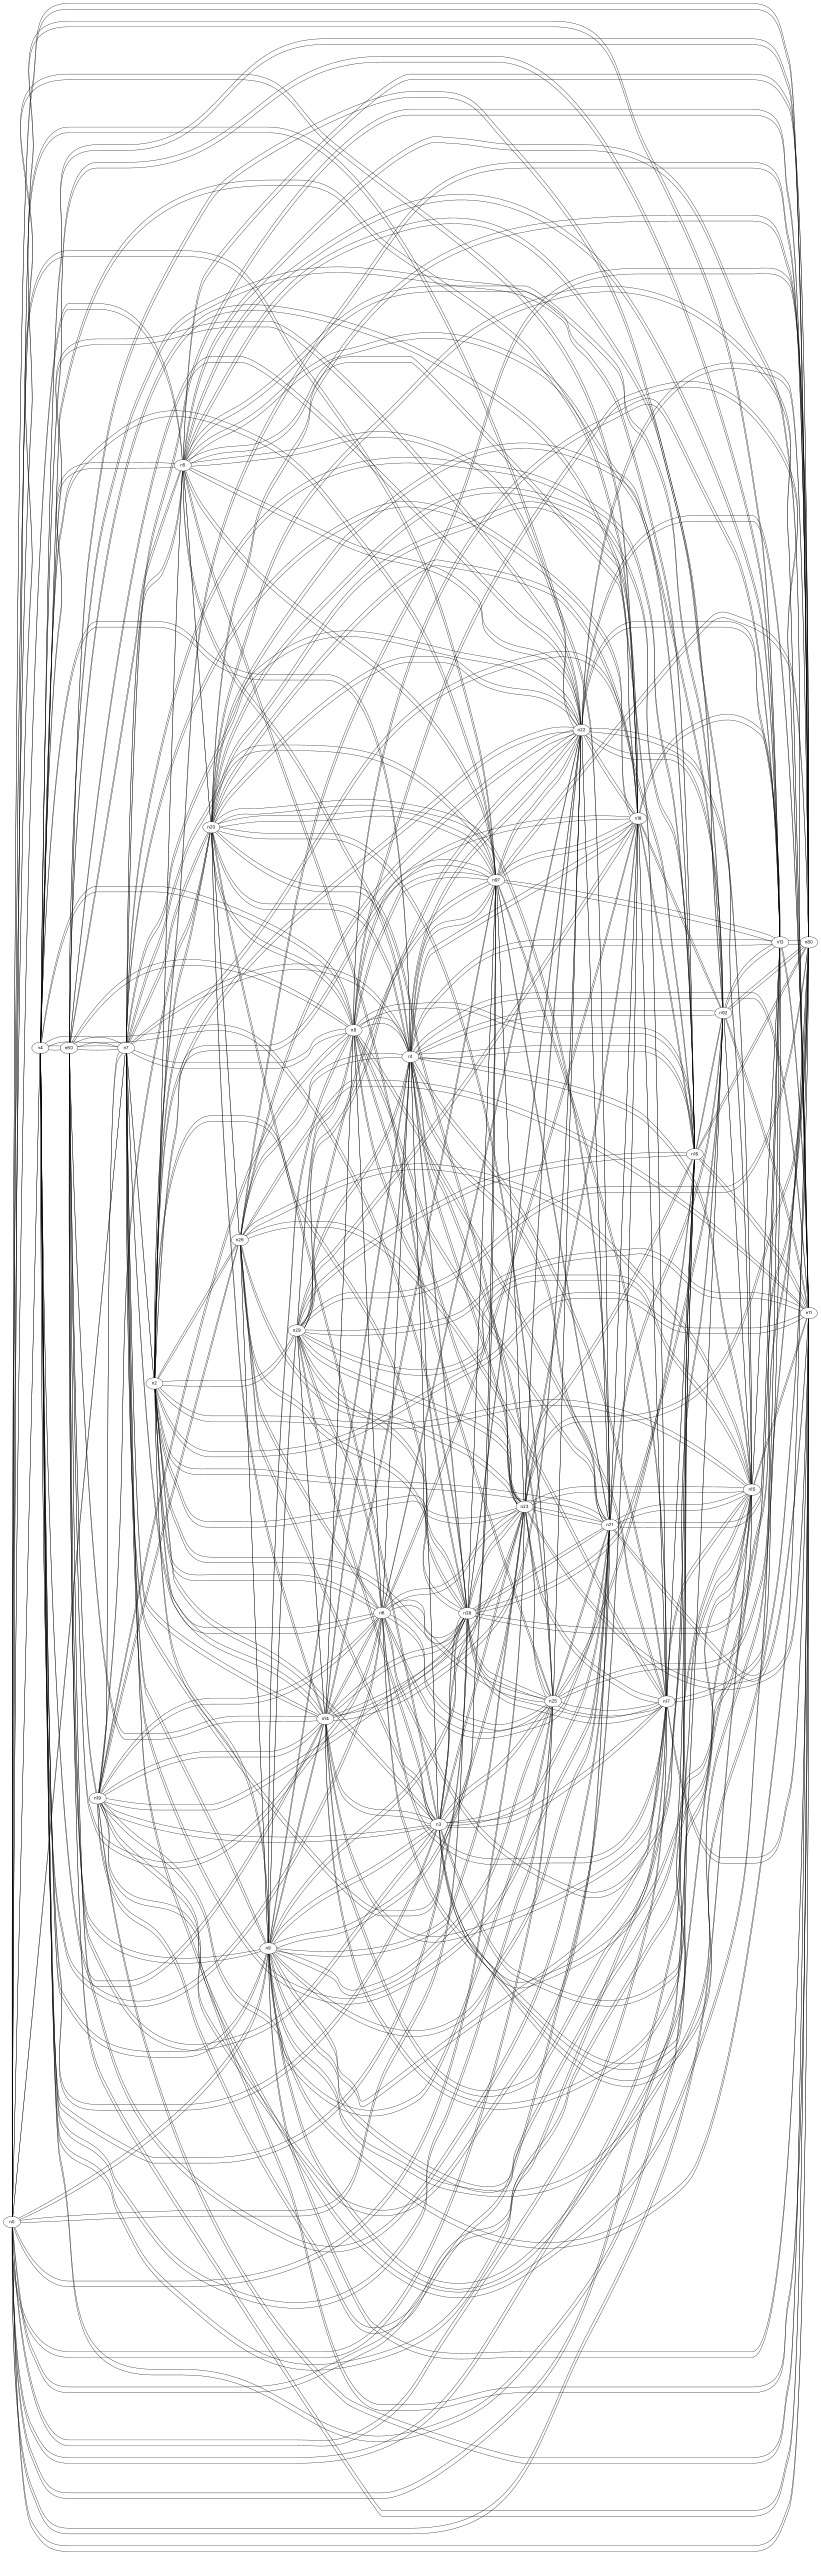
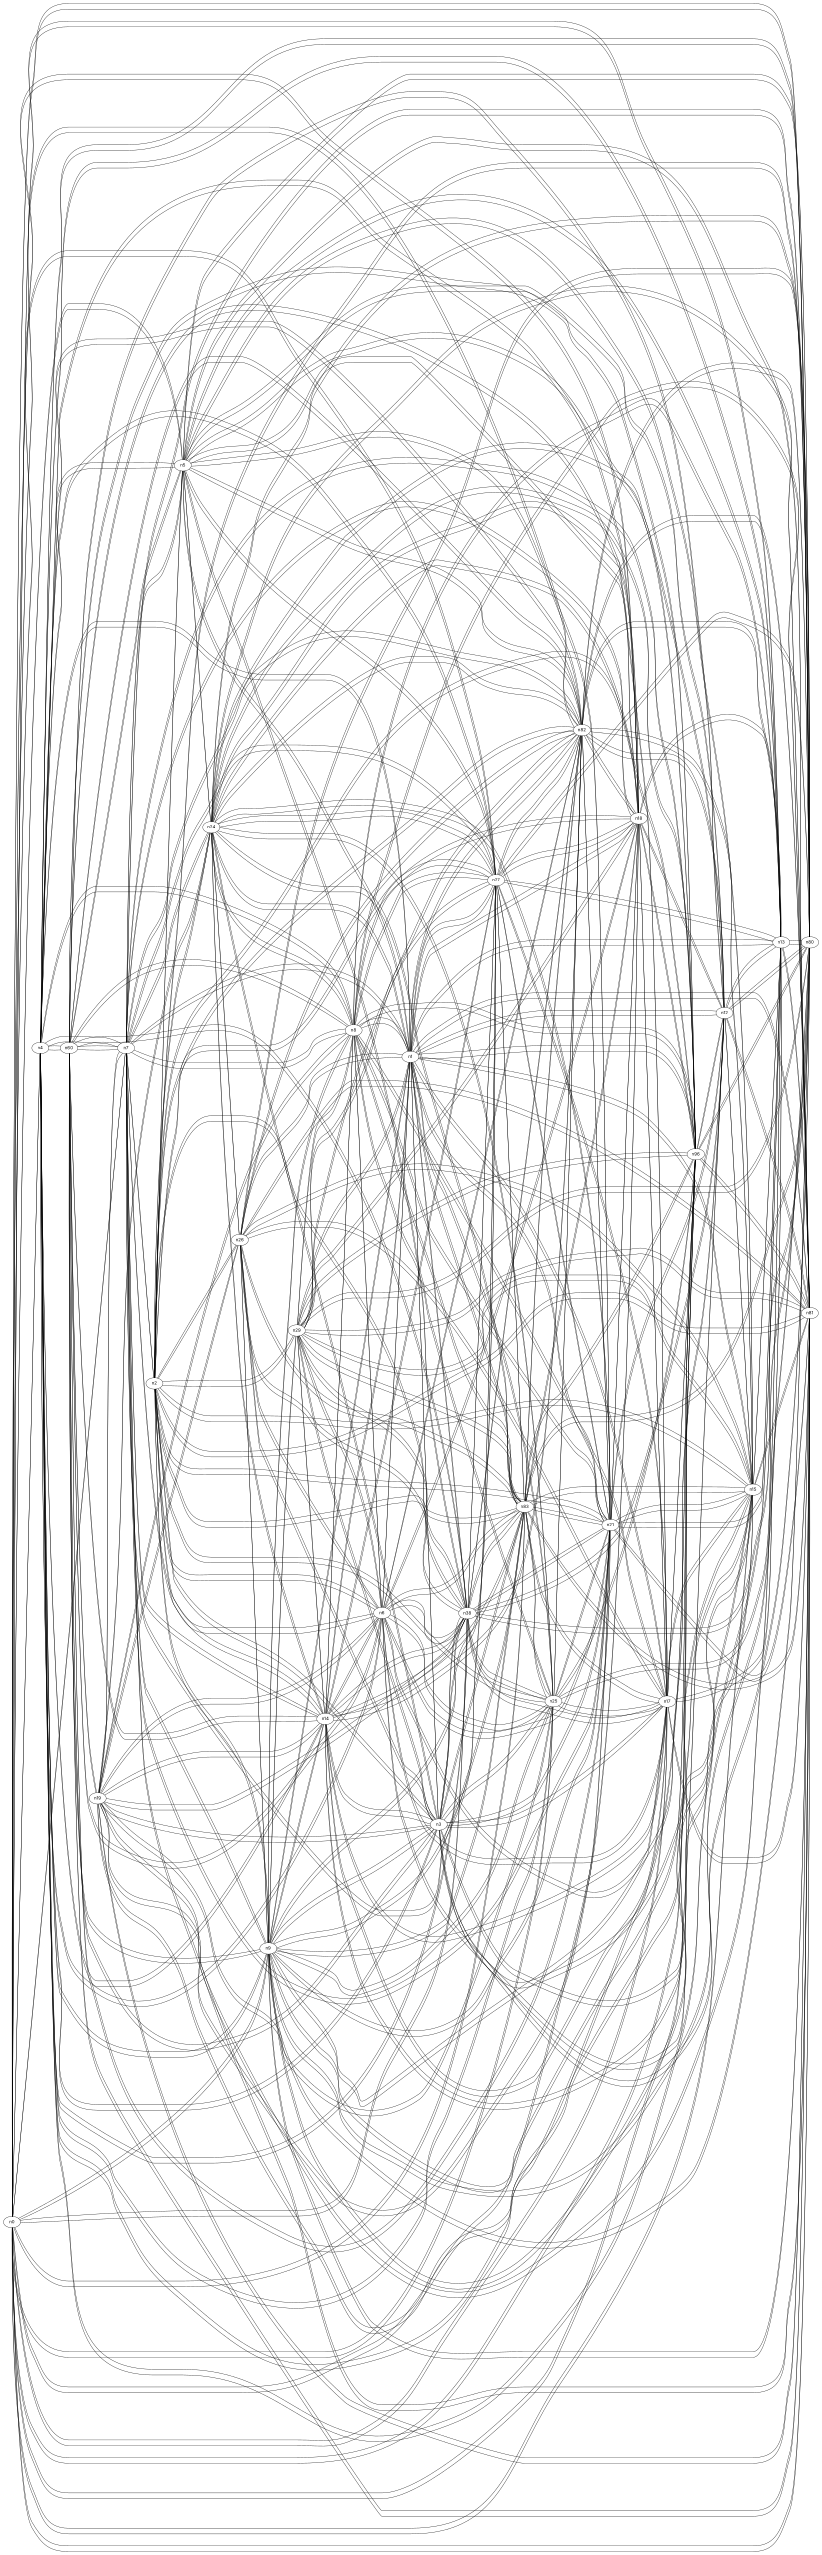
  graph {
    fontname=Inter
    rankdir=LR
    node [fontname=Inter]
    edge [fontname=Inter]
    n0
    n4
    n5
    n7
    n9
    n10 [label=n80]
-   n11
-   n12 [label=n92]
+   n11 [label=n81]
+   n12
    n13
    n15
-   n16
+   n16 [label=n96]
    n17
    n18
    n21
-   n22
-   n23
+   n22 [label=n82]
+   n23 [label=n83]
    n25
-   n27 [label=n97]
+   n27
    n28 [label=n38]
    n1
    n3
    n6
    n8
    n14
    n20 [label=n60]
-   n24 [label=n20]
+   n24
    n2
    n19
    n26
    n29
    n0 -- n4
    n0 -- n5
    n0 -- n7
    n0 -- n9
    n0 -- n10
    n0 -- n11
    n0 -- n12
    n0 -- n13
    n0 -- n15
    n0 -- n16
    n0 -- n17
    n0 -- n18
    n0 -- n21
    n0 -- n22
    n0 -- n23
    n0 -- n25
    n0 -- n27
    n0 -- n28
    n4 -- n0
    n4 -- n5
    n4 -- n7
    n4 -- n9
    n4 -- n10
    n4 -- n13
    n4 -- n15
    n4 -- n17
    n4 -- n18
    n4 -- n22
    n4 -- n25
    n4 -- n27
    n4 -- n28
    n4 -- n1
    n4 -- n3
    n4 -- n6
    n4 -- n8
    n4 -- n14
    n4 -- n20
    n5 -- n0
    n5 -- n4
    n5 -- n7
    n5 -- n10
    n5 -- n11
    n5 -- n12
    n5 -- n13
    n5 -- n15
    n5 -- n16
    n5 -- n18
    n5 -- n21
    n5 -- n22
    n5 -- n27
    n5 -- n28
    n5 -- n1
    n5 -- n20
    n5 -- n24
    n5 -- n2
    n7 -- n0
    n7 -- n4
    n7 -- n5
    n7 -- n9
    n7 -- n10
    n7 -- n11
    n7 -- n16
    n7 -- n18
    n7 -- n21
    n7 -- n22
    n7 -- n23
    n7 -- n27
    n7 -- n1
    n7 -- n6
    n7 -- n8
    n7 -- n14
    n7 -- n20
    n7 -- n24
    n7 -- n2
    n7 -- n19
    n9 -- n0
    n9 -- n4
    n9 -- n7
    n9 -- n10
    n9 -- n11
    n9 -- n13
    n9 -- n15
    n9 -- n16
    n9 -- n17
    n9 -- n21
    n9 -- n23
    n9 -- n25
    n9 -- n27
    n9 -- n28
    n9 -- n1
    n9 -- n3
    n9 -- n8
    n9 -- n14
    n9 -- n20
    n9 -- n2
    n9 -- n26
    n9 -- n29
    n10 -- n0
    n10 -- n4
    n10 -- n5
    n10 -- n7
    n10 -- n9
    n10 -- n12
    n10 -- n13
    n10 -- n16
    n10 -- n17
    n10 -- n22
    n10 -- n23
    n10 -- n25
    n10 -- n27
    n10 -- n28
    n10 -- n3
    n10 -- n24
    n10 -- n2
    n10 -- n26
    n10 -- n29
    n11 -- n0
    n11 -- n5
    n11 -- n7
    n11 -- n9
    n11 -- n12
    n11 -- n13
    n11 -- n15
    n11 -- n16
    n11 -- n17
    n11 -- n21
    n11 -- n22
    n11 -- n23
    n11 -- n1
    n11 -- n8
    n11 -- n20
    n11 -- n24
    n11 -- n2
    n11 -- n19
    n11 -- n26
    n11 -- n29
    n12 -- n0
    n12 -- n5
    n12 -- n10
    n12 -- n11
    n12 -- n13
    n12 -- n15
    n12 -- n16
    n12 -- n18
    n12 -- n21
    n12 -- n22
    n12 -- n28
    n12 -- n1
    n12 -- n6
    n12 -- n20
    n12 -- n24
    n13 -- n0
    n13 -- n4
    n13 -- n5
    n13 -- n9
    n13 -- n10
    n13 -- n11
    n13 -- n12
    n13 -- n15
    n13 -- n18
    n13 -- n21
    n13 -- n22
    n13 -- n27
    n13 -- n1
    n13 -- n3
    n13 -- n8
    n13 -- n19
    n15 -- n0
    n15 -- n4
    n15 -- n5
    n15 -- n9
    n15 -- n11
    n15 -- n12
    n15 -- n13
    n15 -- n17
    n15 -- n21
    n15 -- n22
    n15 -- n23
    n15 -- n1
    n15 -- n3
    n15 -- n6
    n15 -- n14
    n15 -- n2
    n15 -- n26
    n15 -- n29
    n16 -- n0
    n16 -- n5
    n16 -- n7
    n16 -- n9
    n16 -- n10
    n16 -- n11
    n16 -- n12
    n16 -- n17
    n16 -- n18
    n16 -- n23
    n16 -- n25
    n16 -- n1
    n16 -- n8
    n16 -- n14
    n16 -- n20
    n16 -- n24
    n16 -- n2
    n16 -- n19
    n16 -- n29
    n17 -- n0
    n17 -- n4
    n17 -- n9
    n17 -- n10
    n17 -- n11
    n17 -- n15
    n17 -- n16
    n17 -- n18
    n17 -- n23
    n17 -- n25
    n17 -- n27
    n17 -- n28
    n17 -- n1
    n17 -- n3
    n17 -- n6
    n17 -- n8
    n17 -- n14
    n17 -- n24
    n17 -- n26
    n18 -- n0
    n18 -- n4
    n18 -- n5
    n18 -- n7
    n18 -- n12
    n18 -- n13
    n18 -- n16
    n18 -- n17
    n18 -- n21
    n18 -- n22
    n18 -- n23
    n18 -- n27
    n18 -- n1
    n18 -- n6
    n18 -- n8
    n18 -- n20
    n18 -- n24
    n18 -- n19
    n18 -- n29
    n21 -- n0
    n21 -- n5
    n21 -- n7
    n21 -- n9
    n21 -- n11
    n21 -- n12
    n21 -- n13
    n21 -- n15
    n21 -- n18
    n21 -- n22
    n21 -- n23
    n21 -- n25
    n21 -- n27
    n21 -- n28
    n21 -- n1
    n21 -- n3
    n21 -- n6
    n21 -- n8
    n21 -- n20
    n21 -- n24
    n21 -- n2
    n22 -- n0
    n22 -- n4
    n22 -- n5
    n22 -- n7
    n22 -- n10
    n22 -- n11
    n22 -- n12
    n22 -- n13
    n22 -- n15
    n22 -- n18
    n22 -- n21
    n22 -- n23
    n22 -- n25
    n22 -- n27
    n22 -- n28
    n22 -- n1
    n22 -- n6
    n22 -- n14
    n22 -- n20
    n22 -- n24
    n22 -- n2
    n22 -- n26
    n22 -- n29
    n23 -- n0
    n23 -- n7
    n23 -- n9
    n23 -- n10
    n23 -- n11
    n23 -- n15
    n23 -- n16
    n23 -- n17
    n23 -- n18
    n23 -- n21
    n23 -- n22
    n23 -- n25
    n23 -- n27
    n23 -- n28
    n23 -- n1
    n23 -- n3
    n23 -- n6
    n23 -- n8
    n23 -- n14
    n23 -- n24
    n23 -- n2
    n23 -- n26
    n23 -- n29
    n25 -- n0
    n25 -- n4
    n25 -- n9
    n25 -- n10
    n25 -- n16
    n25 -- n17
    n25 -- n21
    n25 -- n22
    n25 -- n23
    n25 -- n28
    n25 -- n1
    n25 -- n3
    n25 -- n6
    n25 -- n8
    n25 -- n24
    n25 -- n2
    n25 -- n19
    n27 -- n0
    n27 -- n4
    n27 -- n5
    n27 -- n7
    n27 -- n9
    n27 -- n10
    n27 -- n13
    n27 -- n17
    n27 -- n18
    n27 -- n21
    n27 -- n22
    n27 -- n23
    n27 -- n28
    n27 -- n1
    n27 -- n3
    n27 -- n8
    n27 -- n14
    n27 -- n24
    n27 -- n2
    n27 -- n29
    n28 -- n0
    n28 -- n4
    n28 -- n5
    n28 -- n9
    n28 -- n10
    n28 -- n12
    n28 -- n17
    n28 -- n21
    n28 -- n22
    n28 -- n23
    n28 -- n25
    n28 -- n27
    n28 -- n1
    n28 -- n3
    n28 -- n6
    n28 -- n14
    n28 -- n20
    n28 -- n2
    n28 -- n19
    n28 -- n26
    n28 -- n29
    n1 -- n4
    n1 -- n5
    n1 -- n7
    n1 -- n9
    n1 -- n11
    n1 -- n12
    n1 -- n13
    n1 -- n15
    n1 -- n16
    n1 -- n17
    n1 -- n18
    n1 -- n21
    n1 -- n22
    n1 -- n23
    n1 -- n25
    n1 -- n27
    n1 -- n28
    n1 -- n3
    n1 -- n6
    n1 -- n8
    n1 -- n14
    n1 -- n24
    n1 -- n26
    n1 -- n29
    n3 -- n4
    n3 -- n9
    n3 -- n10
    n3 -- n13
    n3 -- n15
    n3 -- n17
    n3 -- n21
    n3 -- n23
    n3 -- n25
    n3 -- n27
    n3 -- n28
    n3 -- n1
    n3 -- n14
    n3 -- n20
    n3 -- n24
    n3 -- n2
    n3 -- n19
    n3 -- n26
    n3 -- n29
    n6 -- n4
    n6 -- n7
    n6 -- n12
    n6 -- n15
    n6 -- n17
    n6 -- n18
    n6 -- n21
    n6 -- n22
    n6 -- n23
    n6 -- n25
    n6 -- n28
    n6 -- n1
    n6 -- n8
    n6 -- n14
    n6 -- n20
    n6 -- n2
    n6 -- n19
    n6 -- n26
    n6 -- n29
    n8 -- n4
    n8 -- n7
    n8 -- n9
    n8 -- n11
    n8 -- n13
    n8 -- n16
    n8 -- n17
    n8 -- n18
    n8 -- n21
    n8 -- n23
    n8 -- n25
    n8 -- n27
    n8 -- n1
    n8 -- n6
    n8 -- n14
    n8 -- n20
    n8 -- n24
    n8 -- n19
    n8 -- n29
    n14 -- n4
    n14 -- n7
    n14 -- n9
    n14 -- n15
    n14 -- n16
    n14 -- n17
    n14 -- n22
    n14 -- n23
    n14 -- n27
    n14 -- n28
    n14 -- n1
    n14 -- n3
    n14 -- n6
    n14 -- n8
    n14 -- n20
    n14 -- n24
    n14 -- n2
    n14 -- n19
    n14 -- n29
    n20 -- n4
    n20 -- n5
    n20 -- n7
    n20 -- n9
    n20 -- n11
    n20 -- n12
    n20 -- n16
    n20 -- n18
    n20 -- n21
    n20 -- n22
    n20 -- n28
    n20 -- n3
    n20 -- n6
    n20 -- n8
    n20 -- n14
    n20 -- n19
    n24 -- n5
    n24 -- n7
    n24 -- n10
    n24 -- n11
    n24 -- n12
    n24 -- n16
    n24 -- n17
    n24 -- n18
    n24 -- n21
    n24 -- n22
    n24 -- n23
    n24 -- n25
    n24 -- n27
    n24 -- n1
    n24 -- n3
    n24 -- n8
    n24 -- n14
    n24 -- n2
    n24 -- n19
    n24 -- n26
    n2 -- n5
    n2 -- n7
    n2 -- n9
    n2 -- n10
    n2 -- n11
    n2 -- n15
    n2 -- n16
    n2 -- n21
    n2 -- n22
    n2 -- n23
    n2 -- n25
    n2 -- n27
    n2 -- n28
    n2 -- n3
    n2 -- n6
    n2 -- n14
    n2 -- n24
    n2 -- n26
    n2 -- n29
    n19 -- n7
    n19 -- n11
    n19 -- n13
    n19 -- n16
    n19 -- n18
    n19 -- n25
    n19 -- n28
    n19 -- n3
    n19 -- n6
    n19 -- n8
    n19 -- n14
    n19 -- n20
    n19 -- n24
    n19 -- n26
    n26 -- n9
    n26 -- n10
    n26 -- n11
    n26 -- n15
    n26 -- n17
    n26 -- n22
    n26 -- n23
    n26 -- n28
    n26 -- n1
    n26 -- n3
    n26 -- n6
    n26 -- n24
    n26 -- n2
    n26 -- n19
    n29 -- n9
    n29 -- n10
    n29 -- n11
    n29 -- n15
    n29 -- n16
    n29 -- n18
    n29 -- n22
    n29 -- n23
    n29 -- n27
    n29 -- n28
    n29 -- n1
    n29 -- n3
    n29 -- n6
    n29 -- n8
    n29 -- n14
    n29 -- n2
  }
